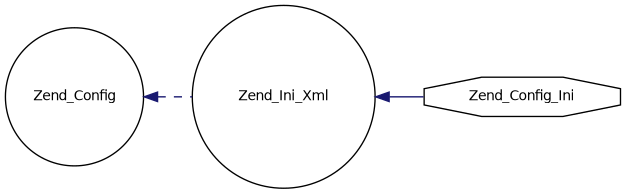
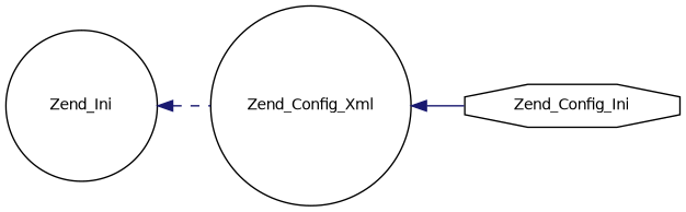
  digraph {
    rankdir=LR
    node [color=black fillcolor=white fontname=Helvetica fontsize=10 shape=circle style=filled]
    edge [color=midnightblue dir=back fontname=Helvetica fontsize=10 labelfontname=Helvetica labelfontsize=10]
-   n1 [height=0.2 label=Zend_Config width=0.4]
-   n2 [height=0.2 label=Zend_Ini_Xml width=0.4]
+   n1 [height=0.2 label=Zend_Ini width=0.4]
+   n2 [height=0.2 label=Zend_Config_Xml width=0.4]
    n3 [height=0.2 label=Zend_Config_Ini shape=octagon width=0.4]
    n1 -> n2 [style=dashed]
    n2 -> n3 [style=solid]
  }
